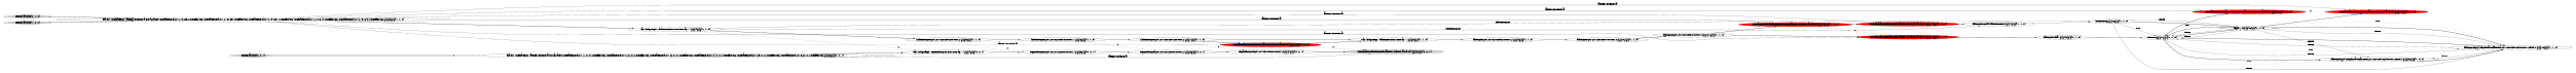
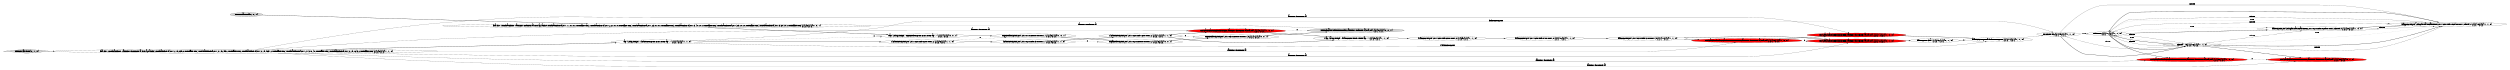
  digraph {
    rankdir=LR
    node [fillcolor=white shape=ellipse style=filled]
    edge [style=bold]
    n1 [label="minute++@@@17@@@['1', '1', '0']"]
    n2 [label="fullDocCount.put(String.format(Locale.ROOT,\"2017-02-01T09:%02d:00.000Z\",minute),0)@@@20@@@['1', '0', '0']"]
    n3 [label="fullDocCount.put(String.format(Locale.ROOT,\"2017-02-01T09:%02d:00.000Z\",minute),0)@@@18@@@['1', '1', '0']"]
    n4 [fillcolor=red label="testSearchAndReduceCase(DEFAULT_QUERY,datesForMinuteInterval,null,null)@@@22@@@['1', '0', '0']"]
    n5 [label="minute < 15@@@16@@@['1', '1', '0']" shape=diamond]
    n6 [fillcolor=red label="testSearchCase(DEFAULT_QUERY,datesForMinuteInterval,null,null)@@@20@@@['0', '1', '0']"]
    n7 [label="skeletonDocCount.put(\"2017-02-01T09:02:00.000Z\",2)@@@5@@@['1', '1', '0']"]
    n8 [label="skeletonDocCount.put(\"2017-02-01T09:15:00.000Z\",1)@@@6@@@['1', '1', '0']"]
    n9 [label="expectedDocCount.put(\"2017-01-01T00:00:00.000Z\",1)@@@5@@@['0', '0', '1']"]
    n10 [label="skeletonDocCount.put(\"2017-02-01T09:16:00.000Z\",2)@@@7@@@['1', '1', '0']"]
    n11 [label="expectedDocCount.put(\"2017-02-01T00:00:00.000Z\",2)@@@6@@@['0', '0', '1']"]
    n12 [fillcolor=red label="testSearchCase(DEFAULT_QUERY,datesForMinuteInterval,null,null)@@@12@@@['0', '1', '0']"]
    n13 [label="fullDocCount.clear()@@@13@@@['0', '1', '0']"]
    n14 [label="fullDocCount.putAll(skeletonDocCount)@@@14@@@['1', '1', '0']"]
    n15 [fillcolor=lightgray label="testBothCases(DEFAULT_QUERY,datesForMonthInterval,null,null)@@@8@@@['0', '0', '1']"]
    n16 [label="Map<String,Integer> skeletonDocCount = new TreeMap<>()@@@4@@@['1', '1', '0']"]
    n17 [label="Map<String,Integer> expectedDocCount = new TreeMap<>()@@@4@@@['0', '0', '1']"]
    n18 [label="int minute = 3@@@15@@@['1', '1', '0']"]
    n19 [fillcolor=red label="testSearchAndReduceCase(DEFAULT_QUERY,datesForMinuteInterval,null,null)@@@13@@@['1', '0', '0']"]
    n20 [fillcolor=red label="testSearchCase(DEFAULT_QUERY,datesForMinuteInterval,null,null)@@@14@@@['1', '0', '0']"]
-   n21 [fillcolor=lightgray label="testIntervalMonth['0', '0', '1']" shape=diamond]
+   n21 [fillcolor=lightgray label="testIntervalMonth['0', '0', '1']"]
    n22 [label="final List<ZonedDateTime> datesForMonthInterval = Arrays.asList(ZonedDateTime.of(2017,1,1,0,0,0,0,ZoneOffset.UTC),ZonedDateTime.of(2017,2,2,0,0,0,0,ZoneOffset.UTC),ZonedDateTime.of(2017,2,3,0,0,0,0,ZoneOffset.UTC),ZonedDateTime.of(2017,3,4,0,0,0,0,ZoneOffset.UTC),ZonedDateTime.of(2017,3,5,0,0,0,0,ZoneOffset.UTC),ZonedDateTime.of(2017,3,6,0,0,0,0,ZoneOffset.UTC))@@@3@@@['0', '0', '1']"]
    n23 [label="Map<String,Integer> fullDocCount = new TreeMap<>()@@@8@@@['1', '1', '0']"]
    n24 [label="fullDocCount.put(\"2017-02-01T09:02:00.000Z\",2)@@@9@@@['1', '1', '0']"]
    n25 [label="fullDocCount.put(\"2017-02-01T09:07:00.000Z\",0)@@@10@@@['1', '1', '0']"]
    n26 [label="fullDocCount.put(\"2017-02-01T09:12:00.000Z\",3)@@@11@@@['1', '1', '0']"]
    n27 [fillcolor=red label="testSearchCase(DEFAULT_QUERY,datesForMinuteInterval,null,null)@@@8@@@['1', '0', '0']"]
    n28 [label="expectedDocCount.put(\"2017-03-01T00:00:00.000Z\",3)@@@7@@@['0', '0', '1']"]
    n29 [fillcolor=lightgray label="testIntervalMinute['0', '1', '0']" shape=diamond]
    n30 [label="final List<ZonedDateTime> datesForMinuteInterval = Arrays.asList(ZonedDateTime.of(2017,2,1,9,2,35,0,ZoneOffset.UTC),ZonedDateTime.of(2017,2,1,9,2,59,0,ZoneOffset.UTC),ZonedDateTime.of(2017,2,1,9,15,37,0,ZoneOffset.UTC),ZonedDateTime.of(2017,2,1,9,16,4,0,ZoneOffset.UTC),ZonedDateTime.of(2017,2,1,9,16,42,0,ZoneOffset.UTC))@@@3@@@['1', '1', '0']"]
-   n31 [fillcolor=lightgray label="testIntervalMinute['1', '0', '0']" shape=diamond]
    n1 -> n2
    n1 -> n2 [label=true style=dotted]
    n1 -> n3 [label=true style=dotted]
    n1 -> n3 [label=minute style=solid]
    n1 -> n4
    n1 -> n5
    n1 -> n5 [label=minute style=solid]
    n2 -> n3
    n3 -> n1
    n3 -> n1 [label=minute style=solid]
    n3 -> n2 [label=minute style=solid]
    n4 -> n6 [label=0 style=dashed]
    n5 -> n1 [label=true style=dotted]
    n5 -> n1
    n5 -> n1 [label=minute style=solid]
    n5 -> n2 [label=minute style=solid]
    n5 -> n3
    n5 -> n3 [label=minute style=solid]
    n5 -> n3 [label=true style=dotted]
    n5 -> n6
    n7 -> n8
    n7 -> n9 [label=0 style=dashed]
    n8 -> n10
    n8 -> n11 [label=0 style=dashed]
    n9 -> n11
    n10 -> n23
    n10 -> n27
    n10 -> n28 [label=0 style=dashed]
    n11 -> n28
    n12 -> n13
-   n13 -> n1
+   n13 -> n14
    n14 -> n18 [style=solid]
    n16 -> n7
    n16 -> n14 [label=skeletonDocCount style=solid]
    n16 -> n17 [label=0 style=dashed]
    n16 -> n18 [label=skeletonDocCount style=solid]
    n17 -> n9
    n18 -> n1 [label=true style=solid]
    n18 -> n3 [label=minute style=solid]
    n18 -> n5
    n18 -> n5 [label=minute style=solid]
    n19 -> n12 [label=0 style=dashed]
    n19 -> n20
    n20 -> n14
    n21 -> n22
    n22 -> n15 [label=datesForMonthInterval style=solid]
    n22 -> n17
    n23 -> n24
    n24 -> n25
    n25 -> n26
    n26 -> n12
    n26 -> n19
    n27 -> n15 [label=0 style=dashed]
    n27 -> n23
    n28 -> n15
    n29 -> n30
    n30 -> n4 [label=datesForMinuteInterval style=solid]
    n30 -> n6 [label=datesForMinuteInterval style=solid]
    n30 -> n12 [label=datesForMinuteInterval style=solid]
    n30 -> n16
    n30 -> n19 [label=datesForMinuteInterval style=solid]
    n30 -> n20 [label=datesForMinuteInterval style=solid]
    n30 -> n27 [label=datesForMinuteInterval style=solid]
-   n31 -> n30
  }
